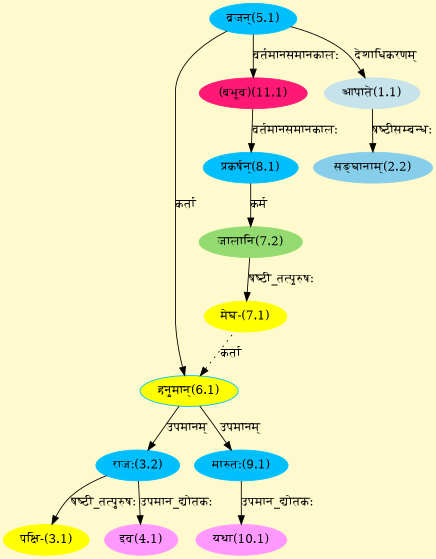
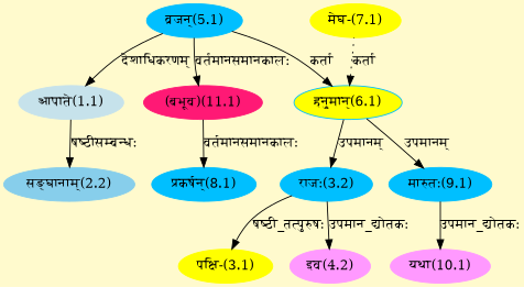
  digraph {
    bgcolor=lemonchiffon1
    compound=true
    rankdir=BT
    node [color="#00BFFF" style=filled]
    edge [dir=back]
    n1 [color="#C6E2EB" label="आपाते(1.1)"]
    n2 [label="व्रजन्(5.1)"]
    n3 [color="#FF1975" label="(बभूव)(11.1)"]
    n4 [color="#87CEEB" label="सङ्घानाम्(2.2)"]
    n5 [color="#FFFF00" label="पक्षि-(3.1)"]
    n6 [label="राजः(3.2)"]
    n7 [fillcolor="#FFFF00" label="हनुमान्(6.1)"]
    n8 [color="#FFFF00" label="मेघ-(7.1)"]
    n9 [label="प्रकर्षन्(8.1)"]
-   n10 [color="#FF99FF" label="इव(4.1)"]
-   n11 [color="#93DB70" label="जालानि(7.2)"]
+   n10 [color="#FF99FF" label="इव(4.2)"]
    n12 [label="मारुतः(9.1)"]
    n13 [color="#FF99FF" label="यथा(10.1)"]
    n1 -> n2 [label="देशाधिकरणम्"]
    n3 -> n2 [label="वर्तमानसमानकालः"]
    n4 -> n1 [label="षष्ठीसम्बन्धः"]
    n5 -> n6 [label="षष्ठी_तत्पुरुषः"]
    n6 -> n7 [label="उपमानम्"]
    n7 -> n2 [label="कर्ता"]
    n7 -> n8 [label="कर्ता" style=dotted]
-   n8 -> n11 [label="षष्ठी_तत्पुरुषः"]
    n9 -> n3 [label="वर्तमानसमानकालः"]
    n10 -> n6 [label="उपमान_द्योतकः"]
-   n11 -> n9 [label="कर्म"]
    n12 -> n7 [label="उपमानम्"]
    n13 -> n12 [label="उपमान_द्योतकः"]
  }
